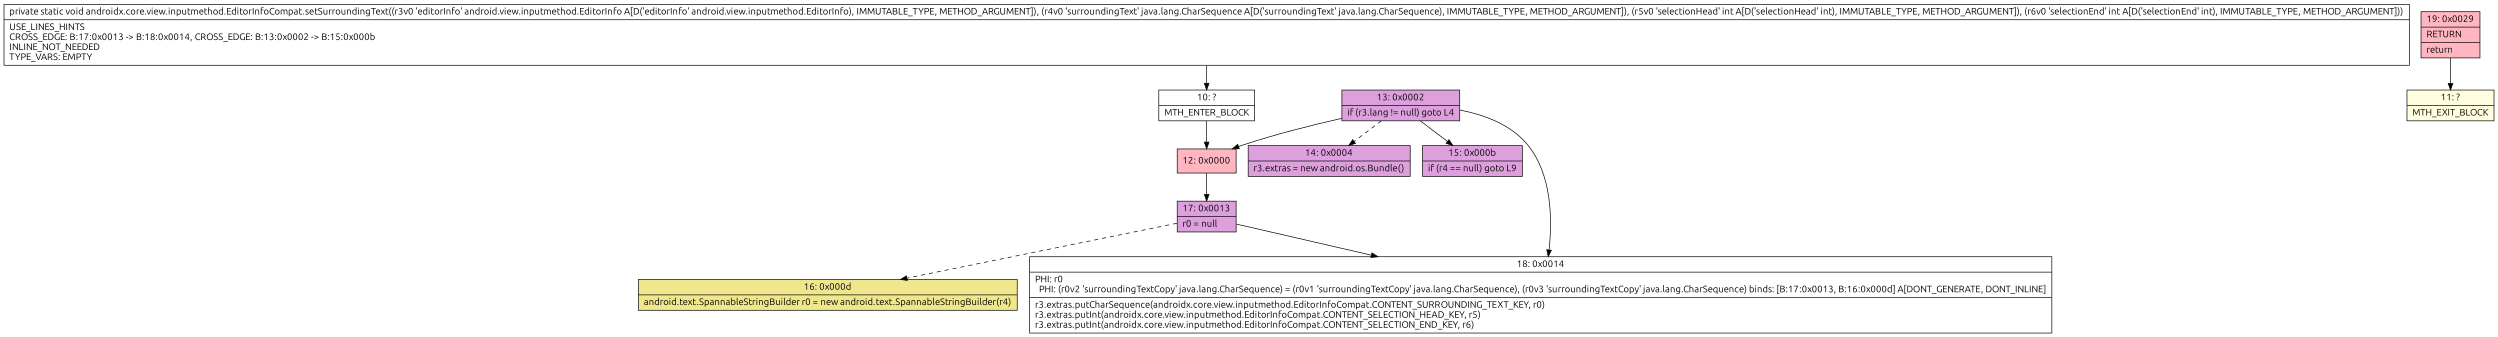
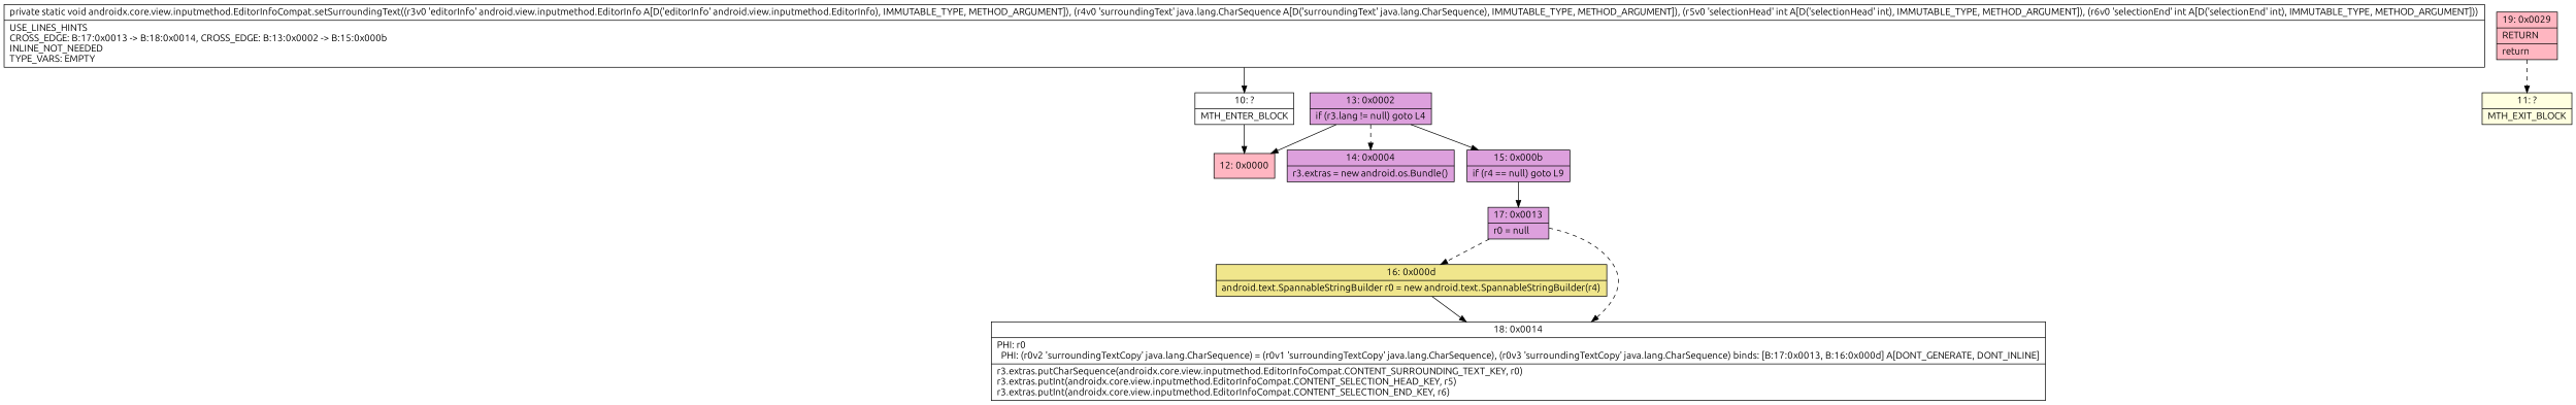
  digraph {
    fontname=Ubuntu
    node [fillcolor=plum fontname=Ubuntu shape=record style=filled]
    edge [fontname=Ubuntu]
    n1 [fillcolor=white label="{10\:\ ?|MTH_ENTER_BLOCK\l}"]
    n2 [fillcolor=lightpink label="{12\:\ 0x0000}"]
    n3 [label="{13\:\ 0x0002|if (r3.lang != null) goto L4\l}"]
    n4 [label="{14\:\ 0x0004|r3.extras = new android.os.Bundle()\l}"]
    n5 [label="{15\:\ 0x000b|if (r4 == null) goto L9\l}"]
    n6 [label="{17\:\ 0x0013|r0 = null\l}"]
    n7 [fillcolor=khaki label="{16\:\ 0x000d|android.text.SpannableStringBuilder r0 = new android.text.SpannableStringBuilder(r4)\l}"]
    n8 [fillcolor=white label="{18\:\ 0x0014|PHI: r0 \l  PHI: (r0v2 'surroundingTextCopy' java.lang.CharSequence) = (r0v1 'surroundingTextCopy' java.lang.CharSequence), (r0v3 'surroundingTextCopy' java.lang.CharSequence) binds: [B:17:0x0013, B:16:0x000d] A[DONT_GENERATE, DONT_INLINE]\l|r3.extras.putCharSequence(androidx.core.view.inputmethod.EditorInfoCompat.CONTENT_SURROUNDING_TEXT_KEY, r0)\lr3.extras.putInt(androidx.core.view.inputmethod.EditorInfoCompat.CONTENT_SELECTION_HEAD_KEY, r5)\lr3.extras.putInt(androidx.core.view.inputmethod.EditorInfoCompat.CONTENT_SELECTION_END_KEY, r6)\l}"]
    n9 [fillcolor=lightpink label="{19\:\ 0x0029|RETURN\l|return\l}"]
    n10 [fillcolor=lightyellow label="{11\:\ ?|MTH_EXIT_BLOCK\l}"]
    n11 [fillcolor=white label="{private static void androidx.core.view.inputmethod.EditorInfoCompat.setSurroundingText((r3v0 'editorInfo' android.view.inputmethod.EditorInfo A[D('editorInfo' android.view.inputmethod.EditorInfo), IMMUTABLE_TYPE, METHOD_ARGUMENT]), (r4v0 'surroundingText' java.lang.CharSequence A[D('surroundingText' java.lang.CharSequence), IMMUTABLE_TYPE, METHOD_ARGUMENT]), (r5v0 'selectionHead' int A[D('selectionHead' int), IMMUTABLE_TYPE, METHOD_ARGUMENT]), (r6v0 'selectionEnd' int A[D('selectionEnd' int), IMMUTABLE_TYPE, METHOD_ARGUMENT]))  | USE_LINES_HINTS\lCROSS_EDGE: B:17:0x0013 \-\> B:18:0x0014, CROSS_EDGE: B:13:0x0002 \-\> B:15:0x000b\lINLINE_NOT_NEEDED\lTYPE_VARS: EMPTY\l}"]
    n1 -> n2
    n3 -> n2
    n3 -> n4 [style=dashed]
    n3 -> n5
-   n2 -> n6
+   n5 -> n6
    n6 -> n7 [style=dashed]
-   n6 -> n8
-   n3 -> n8
-   n9 -> n10
+   n6 -> n8 [style=dashed]
+   n7 -> n8
+   n9 -> n10 [style=dashed]
    n11 -> n1
  }
